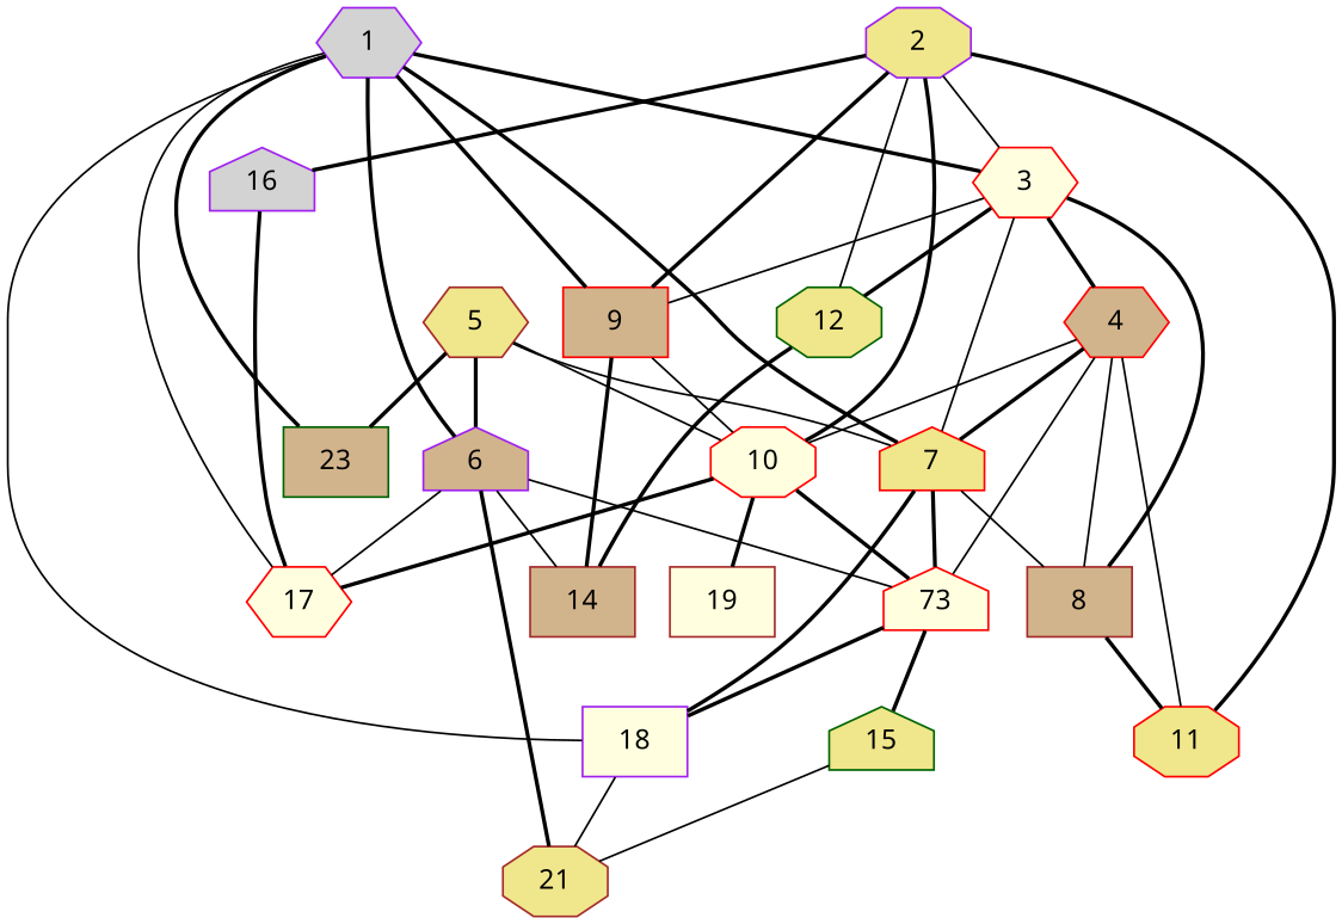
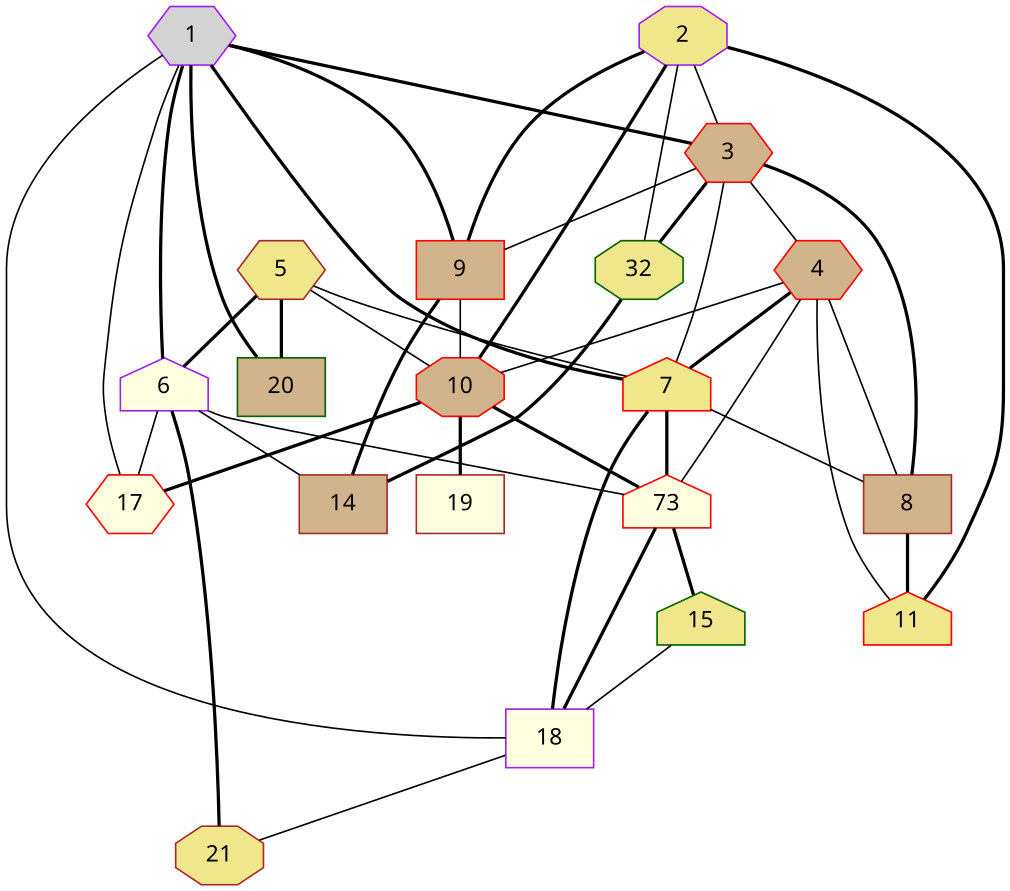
  graph {
    fontname="Noto Sans"
    node [color=red fillcolor=khaki fontname="Noto Sans" shape=house style=filled]
    edge [fontname="Noto Sans" style=bold weight=1.0]
    1 [color=purple fillcolor=lightgrey shape=hexagon]
-   3 [fillcolor=lightyellow shape=hexagon]
-   6 [color=purple fillcolor=tan]
+   3 [fillcolor=tan shape=hexagon]
+   6 [color=purple fillcolor=lightyellow]
    7
    9 [fillcolor=tan shape=box]
    17 [fillcolor=lightyellow shape=hexagon]
    18 [color=purple fillcolor=lightyellow shape=box]
-   20 [color=darkgreen fillcolor=tan shape=box label=23]
-   12 [color=darkgreen shape=octagon]
+   20 [color=darkgreen fillcolor=tan shape=box]
+   12 [color=darkgreen shape=octagon label=32]
    4 [fillcolor=tan shape=hexagon]
    8 [color=brown fillcolor=tan shape=box]
    21 [color=brown shape=octagon]
    n13 [fillcolor=lightyellow label=73]
    14 [color=brown fillcolor=tan shape=box]
-   10 [fillcolor=lightyellow shape=octagon]
+   10 [fillcolor=tan shape=octagon]
    2 [color=purple shape=octagon]
-   11 [shape=octagon]
-   16 [color=purple fillcolor=lightgrey]
+   11
    19 [color=brown fillcolor=lightyellow shape=box]
    15 [color=darkgreen]
    5 [color=brown shape=hexagon]
    1 -- 3 [weight=2.0]
    1 -- 6 [weight=2.0]
    1 -- 7
    1 -- 9
    1 -- 17 [style=solid]
    1 -- 18 [style=solid]
    1 -- 20
    3 -- 7 [style=solid weight=4.0]
    3 -- 9 [style=solid]
    3 -- 12 [weight=3.0]
-   3 -- 4 [weight=2.0]
+   3 -- 4 [style=solid weight=2.0]
    3 -- 8 [weight=2.0]
    6 -- 17 [style=solid]
    6 -- 21 [weight=2.0]
    6 -- n13 [style=solid]
    6 -- 14 [style=solid]
    7 -- 18
    7 -- 8 [style=solid weight=2.0]
    7 -- n13
    9 -- 14
    9 -- 10 [style=solid]
    18 -- 21 [style=solid]
    12 -- 14
    4 -- 7 [weight=3.0]
    4 -- 8 [style=solid]
    4 -- n13 [style=solid weight=2.0]
    4 -- 10 [style=solid]
    4 -- 11 [style=solid weight=2.0]
    8 -- 11
    n13 -- 18
    n13 -- 15
    10 -- 17
    10 -- n13
    10 -- 19 [weight=2.0]
    2 -- 3 [style=solid]
    2 -- 9
    2 -- 12 [style=solid]
    2 -- 10
    2 -- 11 [weight=2.0]
-   2 -- 16
-   16 -- 17
-   15 -- 21 [style=solid]
+   15 -- 18 [style=solid]
    5 -- 6
    5 -- 7 [style=solid]
    5 -- 20
    5 -- 10 [style=solid weight=4.0]
  }
